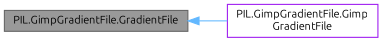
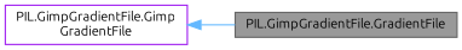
  digraph {
    rankdir=LR
    fontname=Ubuntu
    node [fontname=Ubuntu fontsize=10 shape=box style=filled]
    n1 [color=gray40 fillcolor=grey60 fontcolor=black height=0.2 label="PIL.GimpGradientFile.GradientFile" width=0.4]
    n2 [color=purple fillcolor=white height=0.2 label="PIL.GimpGradientFile.Gimp\lGradientFile" width=0.4]
-   n1 -> n2 [color=steelblue1 dir=back fontname=Ubuntu fontsize=10 labelfontname=Helvetica labelfontsize=10 style=solid]
+   n2 -> n1 [color=steelblue1 dir=back fontname=Ubuntu fontsize=10 labelfontname=Helvetica labelfontsize=10 style=solid]
  }
